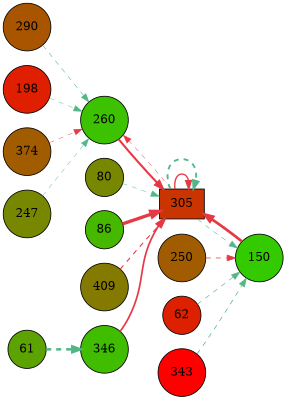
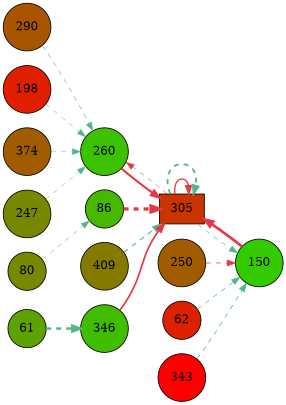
  digraph {
    rankdir=LR
    node [fillcolor="#a25c00" shape=circle style=filled]
    edge [color="#52b788" penwidth=0.50 style=dashed]
    n1 [fillcolor="#a95500" label=290]
    n2 [fillcolor="#3cc200" label=260]
    n3 [fillcolor="#ca3400" label=305 shape=box]
    n4 [fillcolor="#34ca00" label=150]
    n5 [fillcolor="#df1f00" label=198]
    n6 [label=250]
    n7 [fillcolor="#778700" label=80]
    n8 [fillcolor="#46b800" label=86]
    n9 [fillcolor="#dd2100" label=62]
    n10 [label=374]
    n11 [fillcolor="#847a00" label=409]
    n12 [fillcolor="#41bd00" label=346]
    n13 [fillcolor="#778700" label=247]
    n14 [fillcolor="#5ca200" label=61]
    n15 [fillcolor="#fe0000" label=343]
    n1 -> n2 [penwidth=0.67]
    n2 -> n3 [color="#e63946" penwidth=2.52 style=""]
    n3 -> n2 [color="#e63946"]
    n3 -> n3 [color="#e63946" penwidth=1.64 style=""]
    n3 -> n3 [penwidth=2.23]
    n3 -> n4 [penwidth=0.66]
    n4 -> n3 [color="#e63946" penwidth=3.28 style=""]
    n5 -> n2
    n6 -> n4 [color="#e63946" penwidth=0.88]
-   n7 -> n3 [penwidth=0.56]
-   n8 -> n3 [color="#e63946" penwidth=4.00 style=""]
+   n7 -> n8 [penwidth=0.56]
+   n8 -> n3 [color="#e63946" penwidth=4.00]
    n9 -> n4 [penwidth=0.76]
-   n10 -> n2 [color="#e63946"]
-   n11 -> n3 [color="#e63946" penwidth=1.32]
+   n10 -> n2
+   n11 -> n3 [penwidth=1.32]
    n12 -> n3 [color="#e63946" penwidth=2.07 style=""]
    n13 -> n2
    n14 -> n12 [penwidth=3.00]
    n15 -> n4 [penwidth=0.90]
  }
